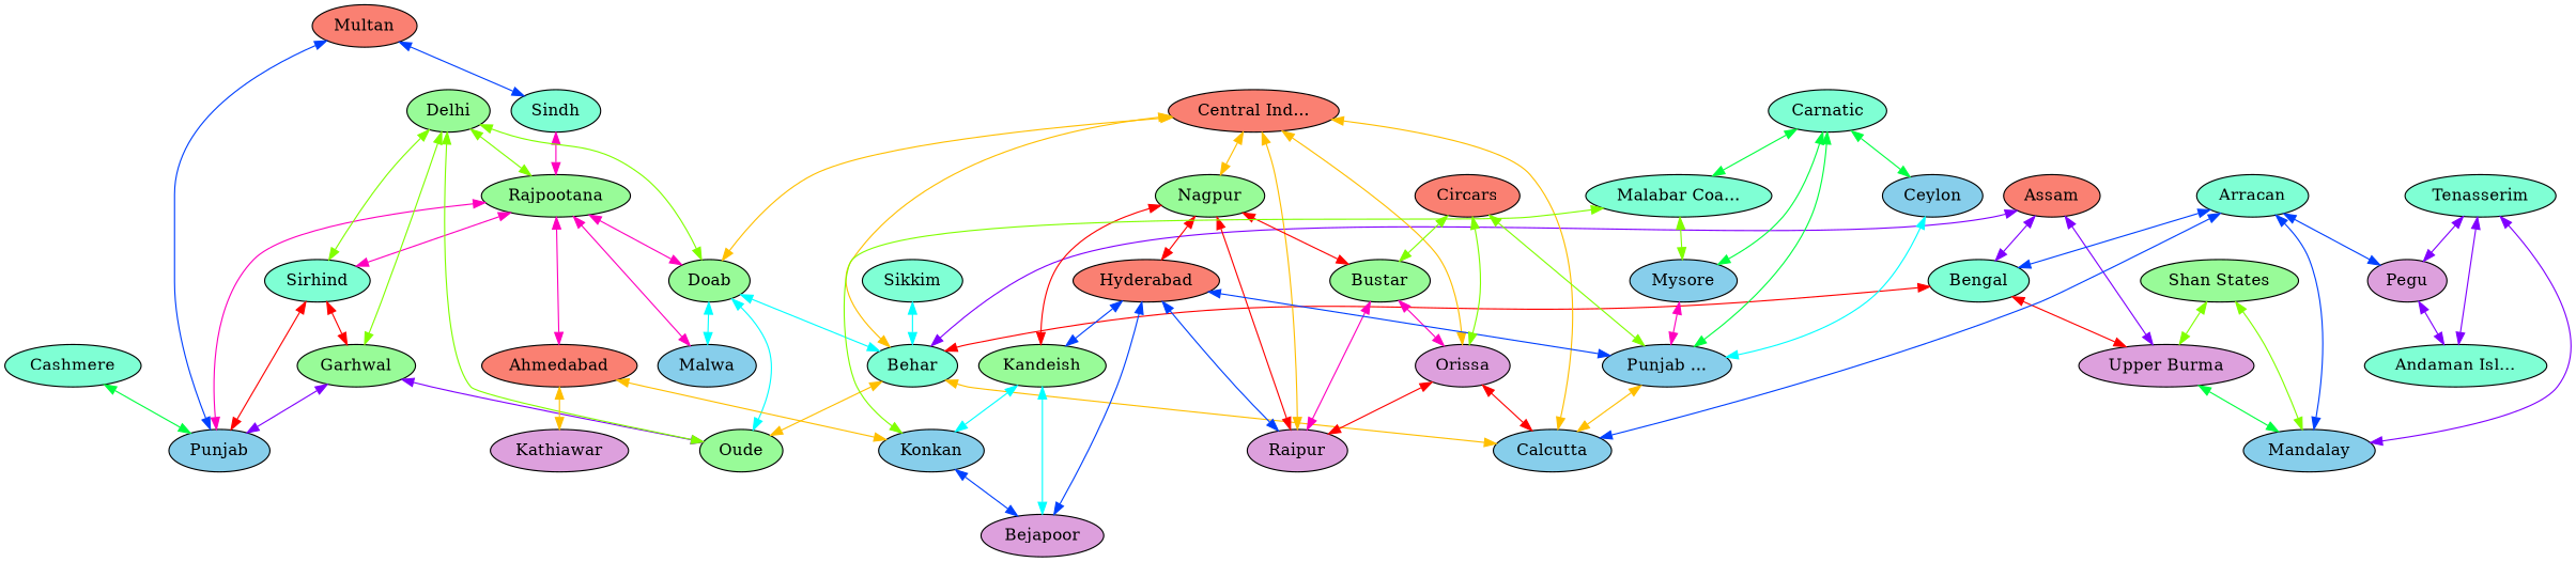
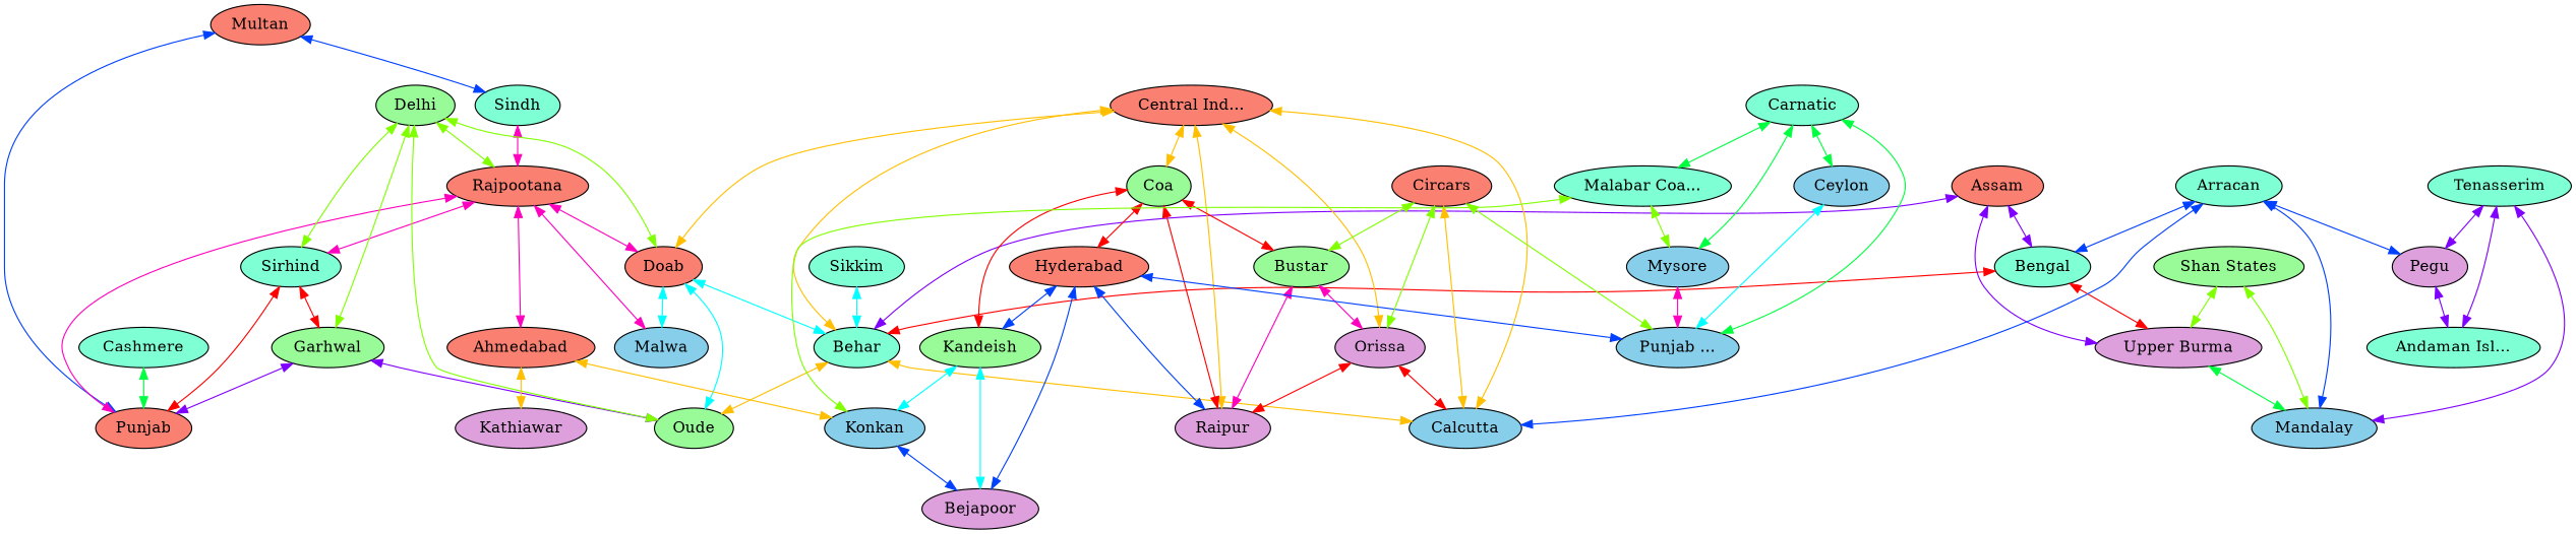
  graph {
    node [fillcolor=aquamarine style=filled]
    edge [color="0.25,1,1" dir=both]
-   n1 [fillcolor=skyblue label=Punjab]
+   n1 [fillcolor=salmon label=Punjab]
    n2 [label=Cashmere]
    n3 [fillcolor=salmon label=Multan]
    n4 [label=Sindh]
-   n5 [fillcolor=palegreen label=Rajpootana]
+   n5 [fillcolor=salmon label=Rajpootana]
    n6 [label=Sirhind]
    n7 [fillcolor=palegreen label=Garhwal]
    n8 [fillcolor=palegreen label=Oude]
    n9 [fillcolor=palegreen label=Delhi]
-   n10 [fillcolor=palegreen label=Doab]
+   n10 [fillcolor=salmon label=Doab]
    n11 [fillcolor=skyblue label=Malwa]
    n12 [fillcolor=salmon label=Ahmedabad]
    n13 [label=Behar]
    n14 [fillcolor=plum label=Kathiawar]
    n15 [fillcolor=skyblue label=Konkan]
    n16 [fillcolor=skyblue label=Calcutta]
    n17 [label=Sikkim]
    n18 [label=Bengal]
    n19 [fillcolor=plum label="Upper Burma"]
    n20 [fillcolor=skyblue label=Mandalay]
    n21 [fillcolor=salmon label=Assam]
    n22 [fillcolor=plum label=Bejapoor]
    n23 [fillcolor=salmon label="Central Ind..."]
-   n24 [fillcolor=palegreen label=Nagpur]
+   n24 [fillcolor=palegreen label=Coa]
    n25 [fillcolor=plum label=Raipur]
    n26 [fillcolor=plum label=Orissa]
    n27 [fillcolor=palegreen label=Bustar]
    n28 [fillcolor=palegreen label=Kandeish]
    n29 [fillcolor=salmon label=Hyderabad]
    n30 [fillcolor=skyblue label="Punjab ..."]
    n31 [fillcolor=salmon label=Circars]
    n32 [fillcolor=skyblue label=Ceylon]
    n33 [label=Carnatic]
    n34 [label="Malabar Coa..."]
    n35 [fillcolor=skyblue label=Mysore]
    n36 [fillcolor=palegreen label="Shan States"]
    n37 [label=Arracan]
    n38 [fillcolor=plum label=Pegu]
    n39 [label="Andaman Isl..."]
    n40 [label=Tenasserim]
    n2 -- n1 [color="0.375,1,1"]
    n3 -- n1 [color="0.625,1,1"]
    n3 -- n4 [color="0.625,1,1"]
    n4 -- n5 [color="0.875,1,1"]
    n5 -- n1 [color="0.875,1,1"]
    n5 -- n6 [color="0.875,1,1"]
    n5 -- n10 [color="0.875,1,1"]
    n5 -- n11 [color="0.875,1,1"]
    n5 -- n12 [color="0.875,1,1"]
    n6 -- n1 [color="1,1,1"]
    n6 -- n7 [color="1,1,1"]
    n7 -- n1 [color="0.75,1,1"]
    n7 -- n8 [color="0.75,1,1"]
    n9 -- n5
    n9 -- n6
    n9 -- n7
    n9 -- n8
    n9 -- n10
    n10 -- n8 [color="0.5,1,1"]
    n10 -- n11 [color="0.5,1,1"]
    n10 -- n13 [color="0.5,1,1"]
    n12 -- n14 [color="0.125,1,1"]
    n12 -- n15 [color="0.125,1,1"]
    n13 -- n8 [color="0.125,1,1"]
    n13 -- n16 [color="0.125,1,1"]
    n15 -- n22 [color="0.625,1,1"]
    n17 -- n13 [color="0.5,1,1"]
    n18 -- n13 [color="1,1,1"]
    n18 -- n19 [color="1,1,1"]
    n19 -- n20 [color="0.375,1,1"]
    n21 -- n13 [color="0.75,1,1"]
    n21 -- n18 [color="0.75,1,1"]
    n21 -- n19 [color="0.75,1,1"]
    n23 -- n10 [color="0.125,1,1"]
    n23 -- n13 [color="0.125,1,1"]
    n23 -- n16 [color="0.125,1,1"]
    n23 -- n24 [color="0.125,1,1"]
    n23 -- n25 [color="0.125,1,1"]
    n23 -- n26 [color="0.125,1,1"]
    n24 -- n25 [color="1,1,1"]
    n24 -- n27 [color="1,1,1"]
    n24 -- n28 [color="1,1,1"]
    n24 -- n29 [color="1,1,1"]
    n26 -- n16 [color="1,1,1"]
    n26 -- n25 [color="1,1,1"]
    n27 -- n25 [color="0.875,1,1"]
    n27 -- n26 [color="0.875,1,1"]
    n28 -- n15 [color="0.5,1,1"]
    n28 -- n22 [color="0.5,1,1"]
    n29 -- n22 [color="0.625,1,1"]
    n29 -- n25 [color="0.625,1,1"]
    n29 -- n28 [color="0.625,1,1"]
    n29 -- n30 [color="0.625,1,1"]
-   n30 -- n16 [color="0.125,1,1"]
+   n31 -- n16 [color="0.125,1,1"]
    n31 -- n26
    n31 -- n27
    n31 -- n30
    n32 -- n30 [color="0.5,1,1"]
    n33 -- n30 [color="0.375,1,1"]
    n33 -- n32 [color="0.375,1,1"]
    n33 -- n34 [color="0.375,1,1"]
    n33 -- n35 [color="0.375,1,1"]
    n34 -- n15
    n34 -- n35
    n35 -- n30 [color="0.875,1,1"]
    n36 -- n19
    n36 -- n20
    n37 -- n16 [color="0.625,1,1"]
    n37 -- n18 [color="0.625,1,1"]
    n37 -- n20 [color="0.625,1,1"]
    n37 -- n38 [color="0.625,1,1"]
    n38 -- n39 [color="0.75,1,1"]
    n40 -- n20 [color="0.75,1,1"]
    n40 -- n38 [color="0.75,1,1"]
    n40 -- n39 [color="0.75,1,1"]
  }
